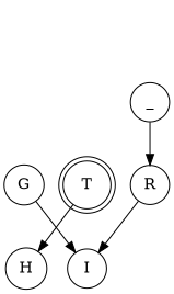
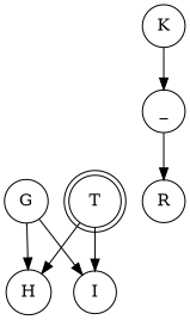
  digraph {
    node [color=black shape=circle]
    T [shape=doublecircle]
    H
+   K
    _
    R
    I
    G
    T -> H
+   K -> _
    _ -> R
-   R -> I
+   T -> I
+   G -> H
    G -> I
  }
